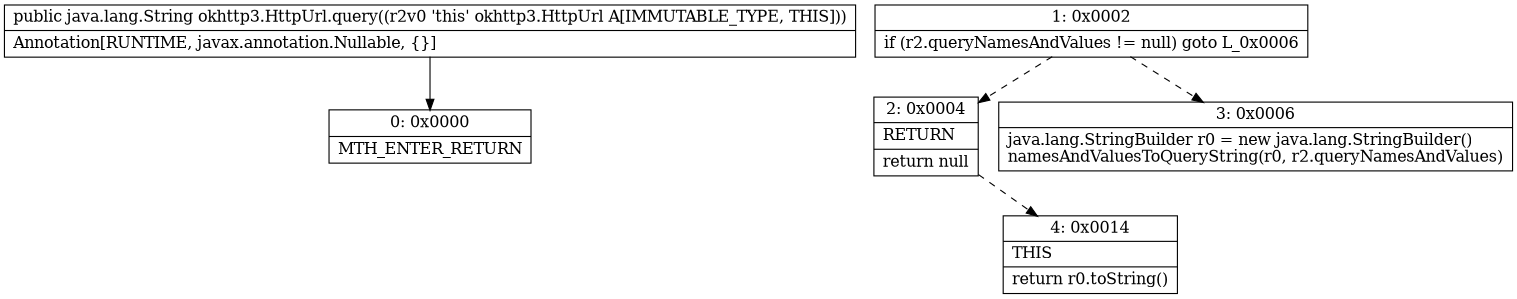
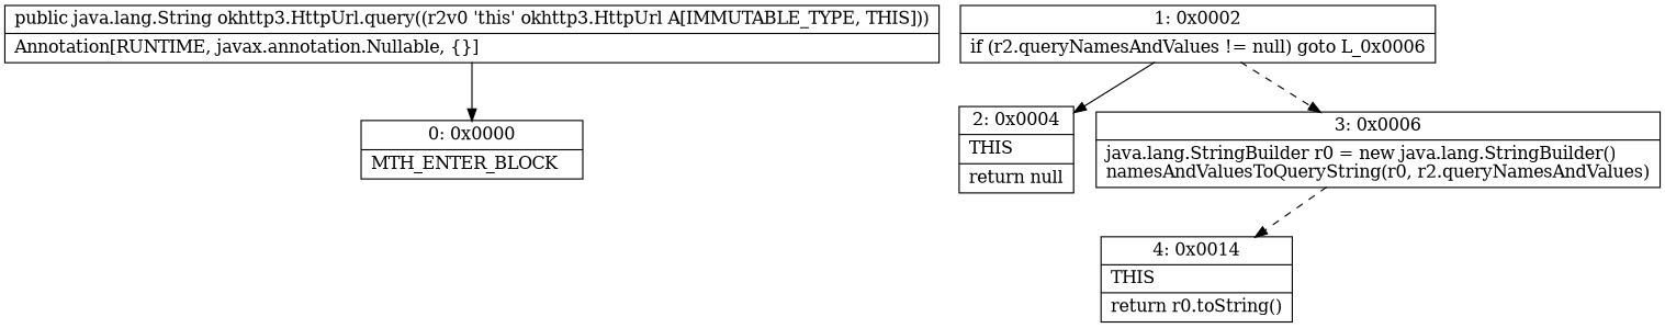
  digraph {
    node [shape=record]
    edge [style=solid]
-   n1 [label="{0\:\ 0x0000|MTH_ENTER_RETURN\l}"]
+   n1 [label="{0\:\ 0x0000|MTH_ENTER_BLOCK\l}"]
    n2 [label="{1\:\ 0x0002|if (r2.queryNamesAndValues != null) goto L_0x0006\l}"]
-   n3 [label="{2\:\ 0x0004|RETURN\l|return null\l}"]
+   n3 [label="{2\:\ 0x0004|THIS\l|return null\l}"]
    n4 [label="{3\:\ 0x0006|java.lang.StringBuilder r0 = new java.lang.StringBuilder()\lnamesAndValuesToQueryString(r0, r2.queryNamesAndValues)\l}"]
    n5 [label="{4\:\ 0x0014|THIS\l|return r0.toString()\l}"]
    n6 [label="{public java.lang.String okhttp3.HttpUrl.query((r2v0 'this' okhttp3.HttpUrl A[IMMUTABLE_TYPE, THIS]))  | Annotation[RUNTIME, javax.annotation.Nullable, \{\}]\l}"]
-   n2 -> n3 [style=dashed]
+   n2 -> n3
    n2 -> n4 [style=dashed]
-   n3 -> n5 [style=dashed]
+   n4 -> n5 [style=dashed]
    n6 -> n1
  }
